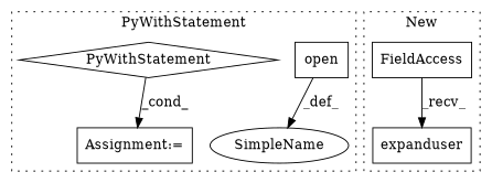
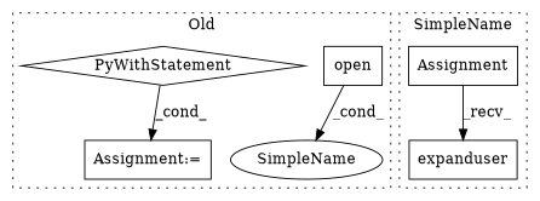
  digraph {
    node [a=32 shape=box]
    n1 [l="5,1" label=open s="591,615"]
    n2 [a=104 l="10,2" label=PyWithStatement s="581,616" shape=diamond]
    n3 [a=42 label=SimpleName shape=ellipse]
    n4 [a=7 l="57,2" label="Assignment:=" s="641,730"]
    n5 [l="11,1" label=expanduser s="403,422"]
-   n6 [a=22 l=7 label=FieldAccess s=395]
+   n6 [a=22 l=7 label=Assignment s=395]
    subgraph cluster_1 {
-     label=PyWithStatement
+     label=Old
      style=dotted
      n1
      n2
      n3
      n4
    }
    subgraph cluster_2 {
-     label=New
+     label=SimpleName
      style=dotted
      n5
      n6
    }
-   n1 -> n3 [label=_def_]
+   n1 -> n3 [label=_cond_]
    n2 -> n4 [label=_cond_]
    n6 -> n5 [label=_recv_]
  }
